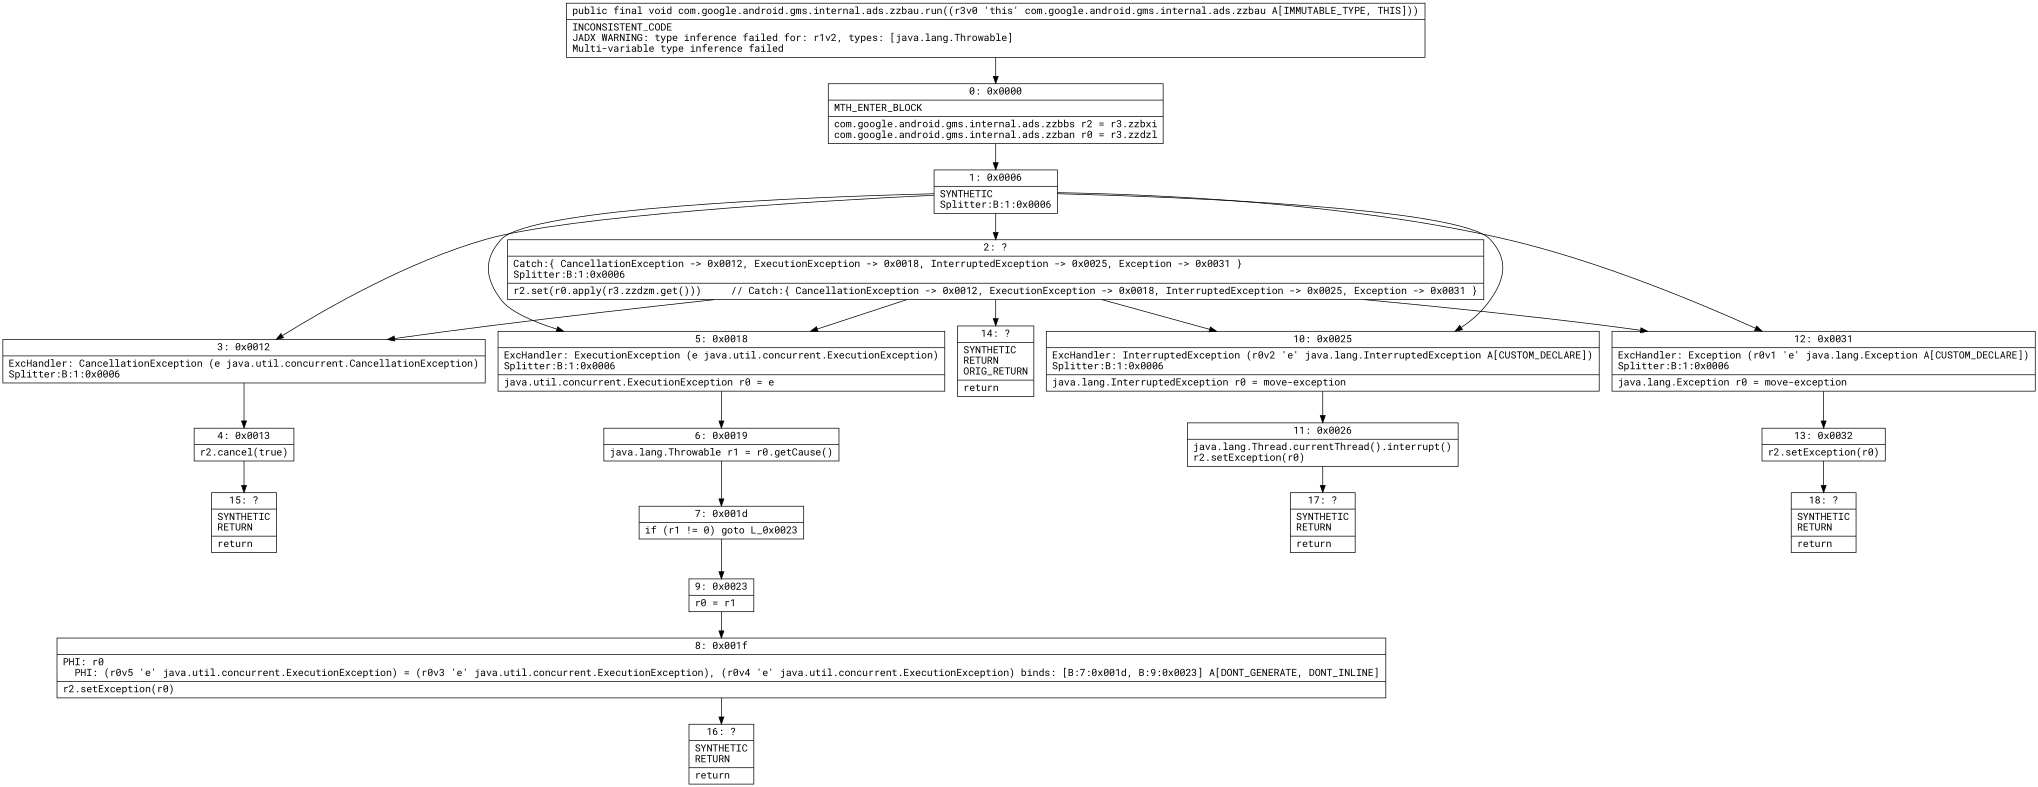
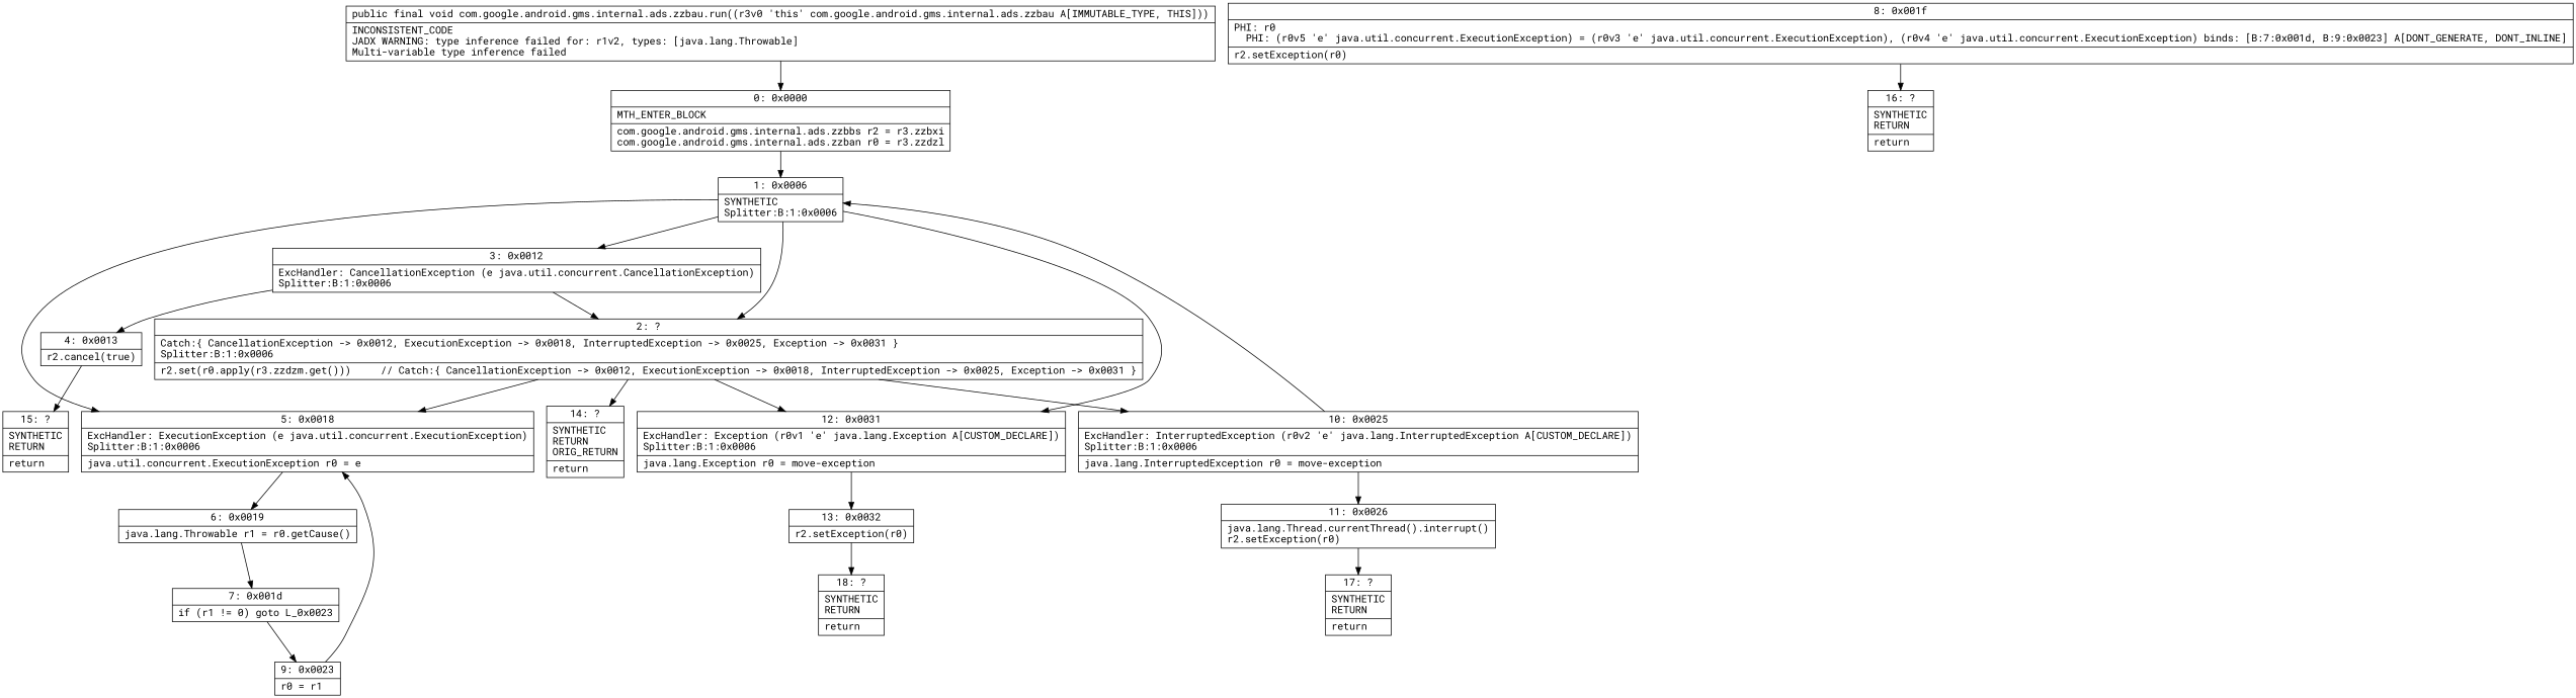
  digraph {
    fontname="Roboto Mono"
    node [fontname="Roboto Mono" shape=record]
    edge [fontname="Roboto Mono"]
    n1 [label="{0\:\ 0x0000|MTH_ENTER_BLOCK\l|com.google.android.gms.internal.ads.zzbbs r2 = r3.zzbxi\lcom.google.android.gms.internal.ads.zzban r0 = r3.zzdzl\l}"]
    n2 [label="{1\:\ 0x0006|SYNTHETIC\lSplitter:B:1:0x0006\l}"]
    n3 [label="{2\:\ ?|Catch:\{ CancellationException \-\> 0x0012, ExecutionException \-\> 0x0018, InterruptedException \-\> 0x0025, Exception \-\> 0x0031 \}\lSplitter:B:1:0x0006\l|r2.set(r0.apply(r3.zzdzm.get()))     \/\/ Catch:\{ CancellationException \-\> 0x0012, ExecutionException \-\> 0x0018, InterruptedException \-\> 0x0025, Exception \-\> 0x0031 \}\l}"]
    n4 [label="{3\:\ 0x0012|ExcHandler: CancellationException (e java.util.concurrent.CancellationException)\lSplitter:B:1:0x0006\l}"]
    n5 [label="{5\:\ 0x0018|ExcHandler: ExecutionException (e java.util.concurrent.ExecutionException)\lSplitter:B:1:0x0006\l|java.util.concurrent.ExecutionException r0 = e\l}"]
    n6 [label="{10\:\ 0x0025|ExcHandler: InterruptedException (r0v2 'e' java.lang.InterruptedException A[CUSTOM_DECLARE])\lSplitter:B:1:0x0006\l|java.lang.InterruptedException r0 = move\-exception\l}"]
    n7 [label="{12\:\ 0x0031|ExcHandler: Exception (r0v1 'e' java.lang.Exception A[CUSTOM_DECLARE])\lSplitter:B:1:0x0006\l|java.lang.Exception r0 = move\-exception\l}"]
    n8 [label="{14\:\ ?|SYNTHETIC\lRETURN\lORIG_RETURN\l|return\l}"]
    n9 [label="{4\:\ 0x0013|r2.cancel(true)\l}"]
    n10 [label="{6\:\ 0x0019|java.lang.Throwable r1 = r0.getCause()\l}"]
    n11 [label="{11\:\ 0x0026|java.lang.Thread.currentThread().interrupt()\lr2.setException(r0)\l}"]
    n12 [label="{13\:\ 0x0032|r2.setException(r0)\l}"]
    n13 [label="{15\:\ ?|SYNTHETIC\lRETURN\l|return\l}"]
    n14 [label="{7\:\ 0x001d|if (r1 != 0) goto L_0x0023\l}"]
    n15 [label="{9\:\ 0x0023|r0 = r1\l}"]
    n16 [label="{8\:\ 0x001f|PHI: r0 \l  PHI: (r0v5 'e' java.util.concurrent.ExecutionException) = (r0v3 'e' java.util.concurrent.ExecutionException), (r0v4 'e' java.util.concurrent.ExecutionException) binds: [B:7:0x001d, B:9:0x0023] A[DONT_GENERATE, DONT_INLINE]\l|r2.setException(r0)\l}"]
    n17 [label="{16\:\ ?|SYNTHETIC\lRETURN\l|return\l}"]
    n18 [label="{17\:\ ?|SYNTHETIC\lRETURN\l|return\l}"]
    n19 [label="{18\:\ ?|SYNTHETIC\lRETURN\l|return\l}"]
    n20 [label="{public final void com.google.android.gms.internal.ads.zzbau.run((r3v0 'this' com.google.android.gms.internal.ads.zzbau A[IMMUTABLE_TYPE, THIS]))  | INCONSISTENT_CODE\lJADX WARNING: type inference failed for: r1v2, types: [java.lang.Throwable]\lMulti\-variable type inference failed\l}"]
    n1 -> n2
    n2 -> n3
    n2 -> n4
    n2 -> n5
-   n2 -> n6
+   n6 -> n2
    n2 -> n7
-   n3 -> n4
+   n4 -> n3
    n3 -> n5
    n3 -> n6
    n3 -> n7
    n3 -> n8
    n4 -> n9
    n5 -> n10
    n6 -> n11
    n7 -> n12
    n9 -> n13
    n10 -> n14
    n11 -> n18
    n12 -> n19
    n14 -> n15
-   n15 -> n16
+   n15 -> n5
    n16 -> n17
    n20 -> n1
  }
